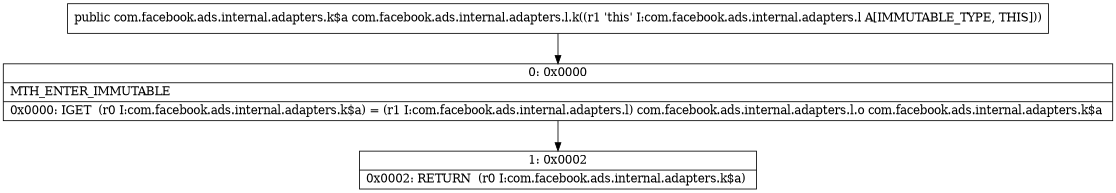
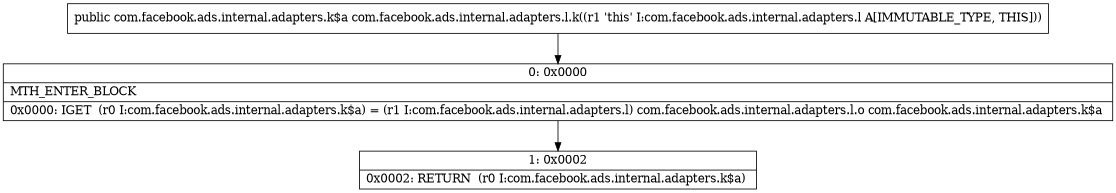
  digraph {
    node [shape=record]
-   n1 [label="{0\:\ 0x0000|MTH_ENTER_IMMUTABLE\l|0x0000: IGET  (r0 I:com.facebook.ads.internal.adapters.k$a) = (r1 I:com.facebook.ads.internal.adapters.l) com.facebook.ads.internal.adapters.l.o com.facebook.ads.internal.adapters.k$a \l}"]
+   n1 [label="{0\:\ 0x0000|MTH_ENTER_BLOCK\l|0x0000: IGET  (r0 I:com.facebook.ads.internal.adapters.k$a) = (r1 I:com.facebook.ads.internal.adapters.l) com.facebook.ads.internal.adapters.l.o com.facebook.ads.internal.adapters.k$a \l}"]
    n2 [label="{1\:\ 0x0002|0x0002: RETURN  (r0 I:com.facebook.ads.internal.adapters.k$a) \l}"]
    n3 [label="{public com.facebook.ads.internal.adapters.k$a com.facebook.ads.internal.adapters.l.k((r1 'this' I:com.facebook.ads.internal.adapters.l A[IMMUTABLE_TYPE, THIS])) }"]
    n1 -> n2
    n3 -> n1
  }
